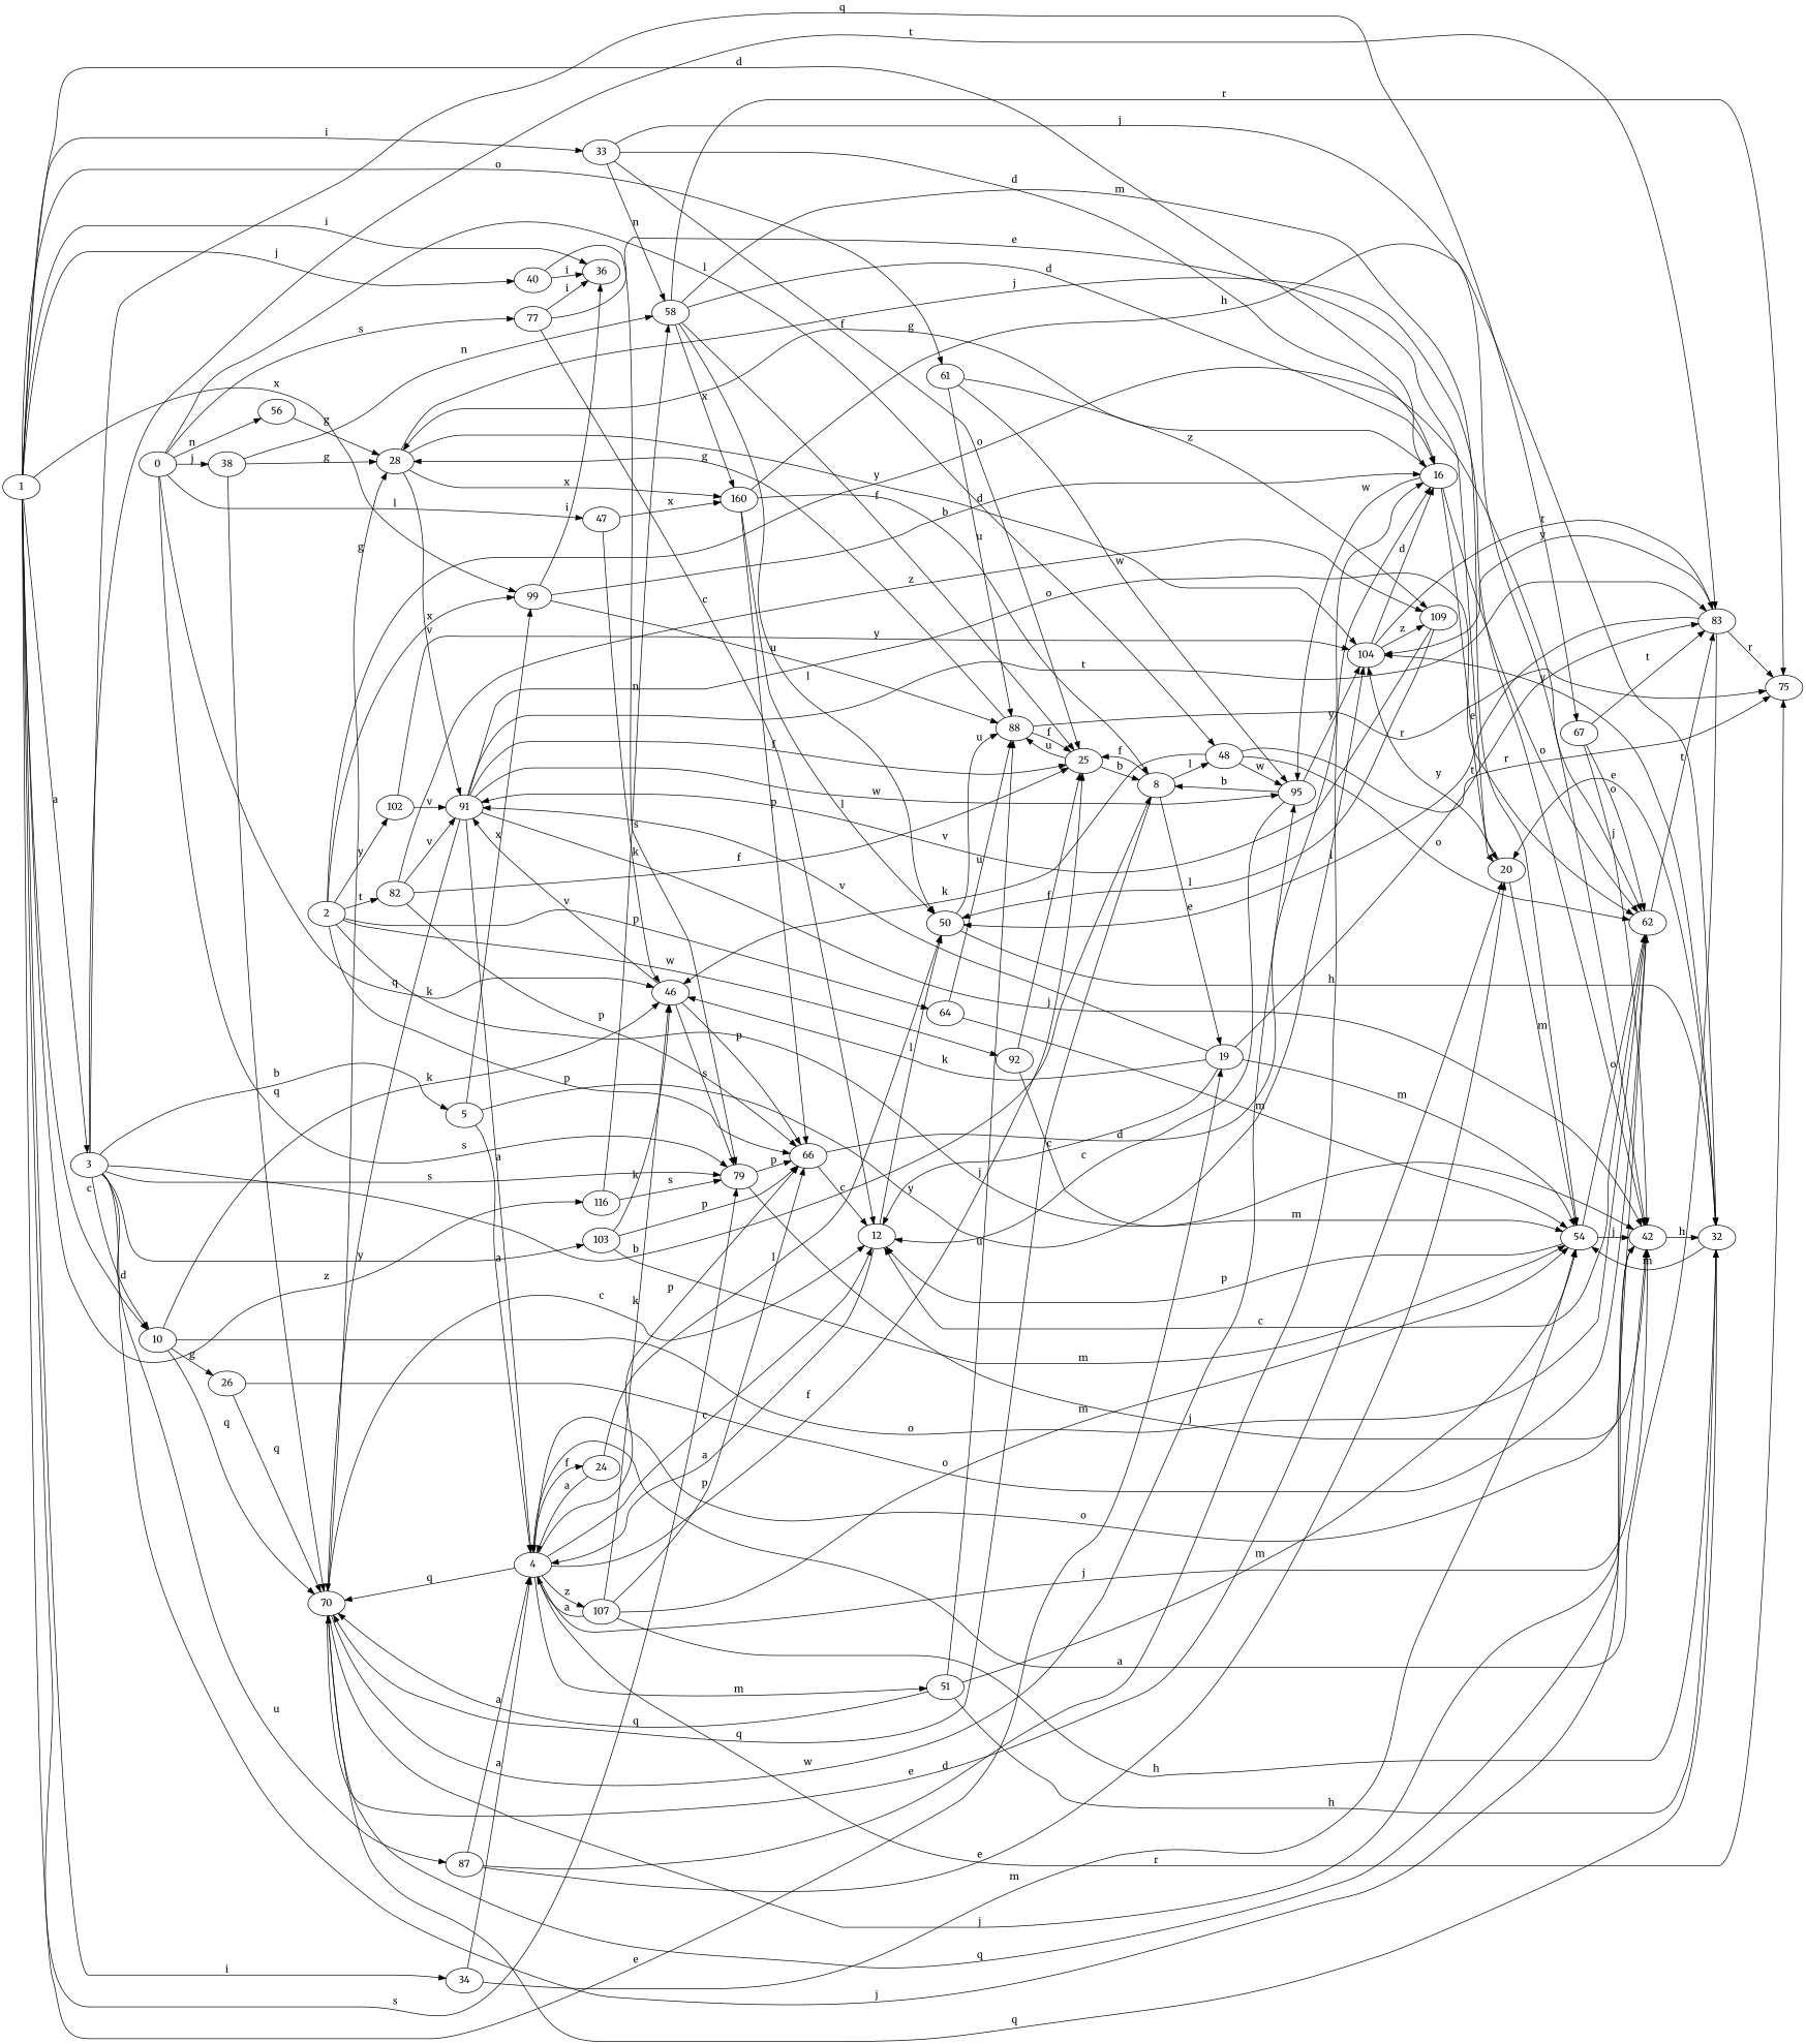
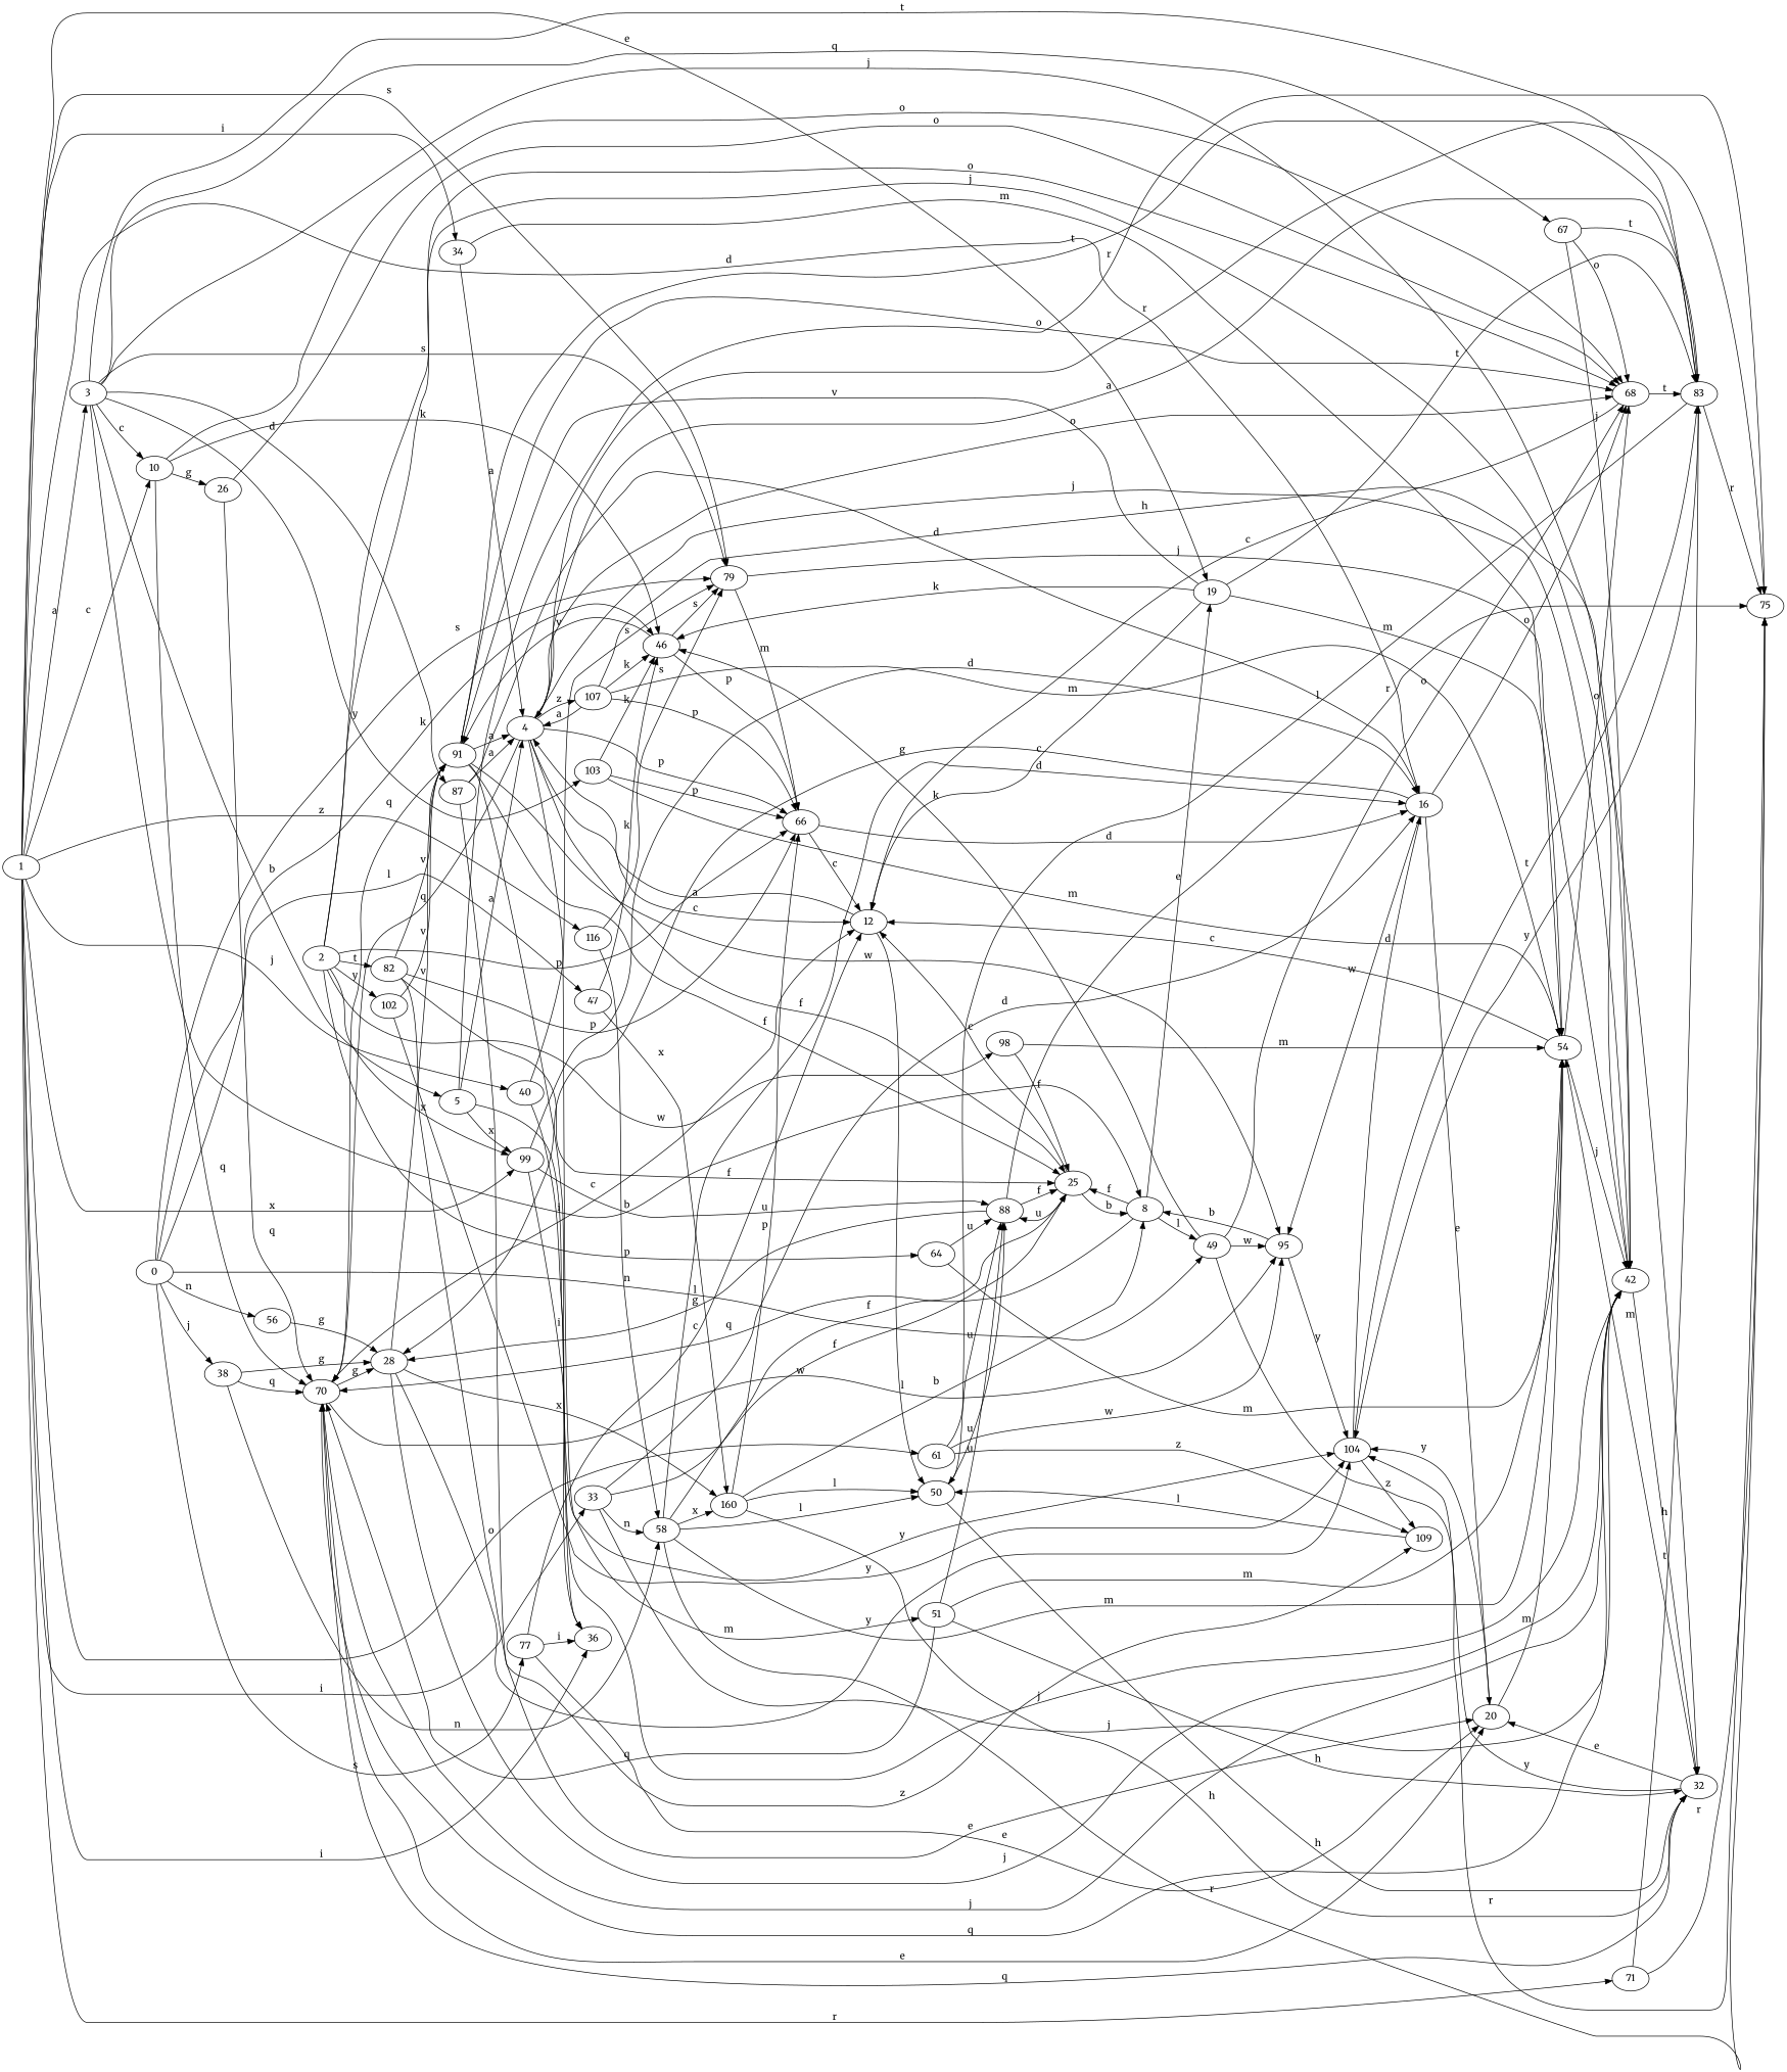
  strict digraph {
    fontname=Merriweather
    rankdir=LR
    node [fontname=Merriweather]
    edge [fontname=Merriweather]
    0
    38
    46
    47
-   49 [label=48]
+   49
    56
    n7 [label=77]
    79
    70
    28
    58
    66
    91
    n14 [label=160]
-   62
+   62 [label=68]
    75
    95
    36
    12
    20
    42
    1
    3
    10
    16
    19
    33
    34
    40
    61
+   71
    99
    n33 [label=116]
    5
    8
    67
    83
    87
    103
    26
    54
    25
    4
    88
    109
    2
    64
    82
-   92
+   92 [label=98]
    102
    32
    104
    50
-   24
    51
    107
    0 -> 38 [label=j]
    0 -> 46 [label=k]
    0 -> 47 [label=l]
    0 -> 49 [label=l]
    0 -> 56 [label=n]
    0 -> n7 [label=s]
    0 -> 79 [label=s]
    38 -> 70 [label=q]
    38 -> 28 [label=g]
    38 -> 58 [label=n]
    46 -> 79 [label=s]
    46 -> 66 [label=p]
    46 -> 91 [label=v]
    47 -> 46 [label=k]
    47 -> n14 [label=x]
    49 -> 46 [label=k]
    49 -> 62 [label=o]
    49 -> 75 [label=r]
    49 -> 95 [label=w]
    56 -> 28 [label=g]
    n7 -> 36 [label=i]
    n7 -> 12 [label=c]
    n7 -> 20 [label=e]
-   79 -> 66 [label=p]
+   79 -> 66 [label=m]
    79 -> 42 [label=j]
    70 -> 28 [label=g]
    70 -> 95 [label=w]
    70 -> 12 [label=c]
    70 -> 20 [label=e]
    70 -> 42 [label=j]
    28 -> 91 [label=v]
    28 -> n14 [label=x]
    28 -> 42 [label=j]
    28 -> 104 [label=y]
    58 -> n14 [label=x]
    58 -> 75 [label=r]
    58 -> 16 [label=d]
    58 -> 54 [label=m]
    58 -> 25 [label=f]
    58 -> 50 [label=l]
    66 -> 12 [label=c]
    66 -> 16 [label=d]
    91 -> 70 [label=q]
    91 -> 62 [label=o]
    91 -> 95 [label=w]
    91 -> 42 [label=j]
    91 -> 83 [label=t]
    91 -> 25 [label=f]
    91 -> 4 [label=a]
    n14 -> 66 [label=p]
    n14 -> 8 [label=b]
    n14 -> 32 [label=h]
    n14 -> 50 [label=l]
    62 -> 12 [label=c]
    62 -> 83 [label=t]
-   95 -> 12 [label=c]
+   25 -> 12 [label=c]
    95 -> 8 [label=b]
    95 -> 104 [label=y]
    12 -> 4 [label=a]
    12 -> 50 [label=l]
    20 -> 54 [label=m]
    20 -> 104 [label=y]
    42 -> 70 [label=q]
    42 -> 32 [label=h]
    1 -> 79 [label=s]
    1 -> 36 [label=i]
    1 -> 3 [label=a]
    1 -> 10 [label=c]
    1 -> 16 [label=d]
    1 -> 19 [label=e]
    1 -> 33 [label=i]
    1 -> 34 [label=i]
    1 -> 40 [label=j]
    1 -> 61 [label=o]
+   1 -> 71 [label=r]
    1 -> 99 [label=x]
    1 -> n33 [label=z]
    3 -> 79 [label=s]
    3 -> 42 [label=j]
-   3 -> 10 [label=d]
+   3 -> 10 [label=c]
    3 -> 5 [label=b]
    3 -> 8 [label=b]
    3 -> 67 [label=q]
    3 -> 83 [label=t]
-   3 -> 87 [label=u]
+   3 -> 87 [label=d]
    3 -> 103 [label=y]
    10 -> 46 [label=k]
    10 -> 70 [label=q]
    10 -> 62 [label=o]
    10 -> 26 [label=g]
    16 -> 28 [label=g]
    16 -> 62 [label=o]
    16 -> 95 [label=w]
    16 -> 20 [label=e]
    19 -> 46 [label=k]
    19 -> 91 [label=v]
    19 -> 12 [label=c]
    19 -> 83 [label=t]
    19 -> 54 [label=m]
    33 -> 58 [label=n]
    33 -> 42 [label=j]
    33 -> 16 [label=d]
    33 -> 25 [label=f]
    34 -> 54 [label=m]
    34 -> 4 [label=a]
    40 -> 79 [label=s]
    40 -> 36 [label=i]
    61 -> 95 [label=w]
    61 -> 88 [label=u]
    61 -> 109 [label=z]
+   71 -> 75 [label=r]
+   71 -> 83 [label=t]
    99 -> 36 [label=i]
    99 -> 16 [label=d]
    99 -> 88 [label=u]
    n33 -> 79 [label=s]
    n33 -> 58 [label=n]
+   5 -> 75 [label=r]
    5 -> 99 [label=x]
    5 -> 4 [label=a]
    5 -> 104 [label=y]
    8 -> 49 [label=l]
    8 -> 70 [label=q]
    8 -> 19 [label=e]
    8 -> 25 [label=f]
    67 -> 62 [label=o]
    67 -> 42 [label=j]
    67 -> 83 [label=t]
    83 -> 75 [label=r]
    83 -> 4 [label=a]
    83 -> 104 [label=y]
    83 -> 50 [label=l]
    87 -> 20 [label=e]
    87 -> 16 [label=d]
    87 -> 4 [label=a]
    103 -> 46 [label=k]
    103 -> 66 [label=p]
    103 -> 54 [label=m]
    26 -> 70 [label=q]
    26 -> 62 [label=o]
    54 -> 62 [label=o]
-   54 -> 12 [label=p]
+   54 -> 12 [label=c]
    54 -> 42 [label=j]
    25 -> 8 [label=b]
    25 -> 88 [label=u]
    4 -> 70 [label=q]
    4 -> 66 [label=p]
    4 -> 62 [label=o]
    4 -> 75 [label=r]
    4 -> 12 [label=c]
    4 -> 42 [label=j]
    4 -> 25 [label=f]
-   4 -> 24 [label=f]
    4 -> 51 [label=m]
    4 -> 107 [label=z]
    88 -> 28 [label=g]
    88 -> 75 [label=r]
    88 -> 25 [label=f]
-   109 -> 91 [label=v]
    109 -> 50 [label=l]
    2 -> 66 [label=p]
    2 -> 62 [label=o]
    2 -> 42 [label=j]
    2 -> 99 [label=x]
    2 -> 64 [label=p]
    2 -> 82 [label=t]
    2 -> 92 [label=w]
    2 -> 102 [label=y]
    64 -> 54 [label=m]
    64 -> 88 [label=u]
    82 -> 66 [label=p]
    82 -> 91 [label=v]
    82 -> 25 [label=f]
    82 -> 109 [label=z]
    92 -> 54 [label=m]
    92 -> 25 [label=f]
    102 -> 91 [label=v]
    102 -> 104 [label=y]
    32 -> 70 [label=q]
    32 -> 20 [label=e]
    32 -> 54 [label=m]
    32 -> 104 [label=y]
    104 -> 16 [label=d]
    104 -> 83 [label=t]
    104 -> 109 [label=z]
    50 -> 88 [label=u]
    50 -> 32 [label=h]
-   24 -> 4 [label=a]
-   24 -> 50 [label=l]
    51 -> 70 [label=q]
    51 -> 54 [label=m]
    51 -> 88 [label=u]
    51 -> 32 [label=h]
    107 -> 46 [label=k]
    107 -> 66 [label=p]
    107 -> 54 [label=m]
    107 -> 4 [label=a]
    107 -> 32 [label=h]
  }
